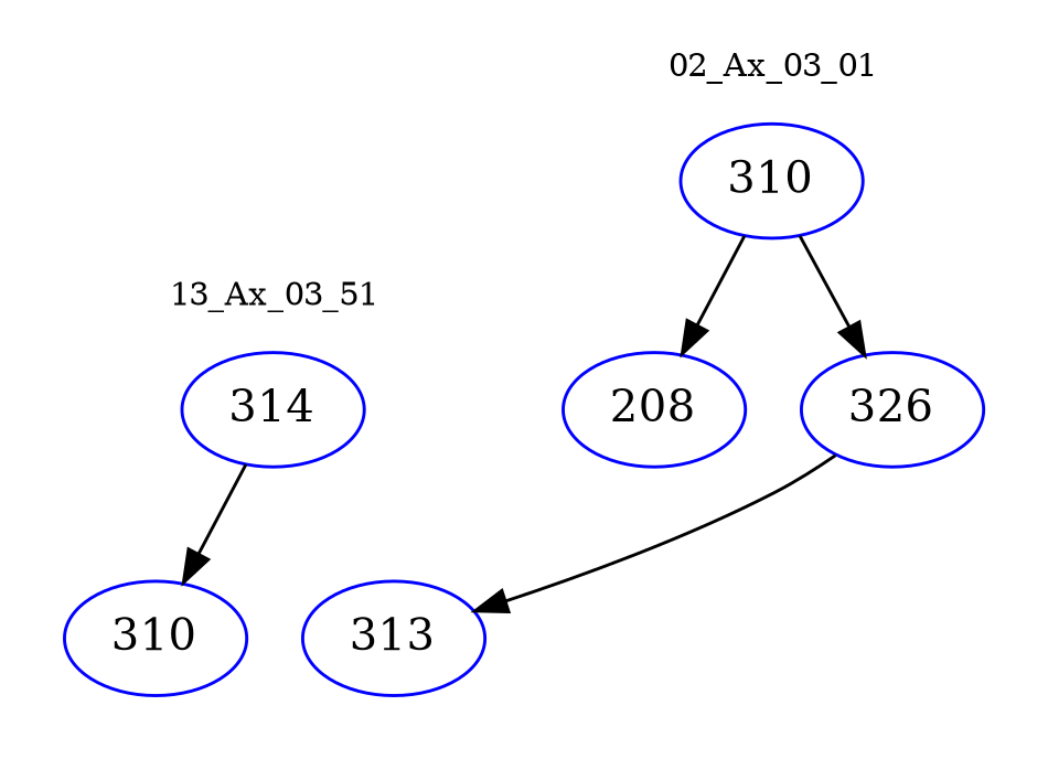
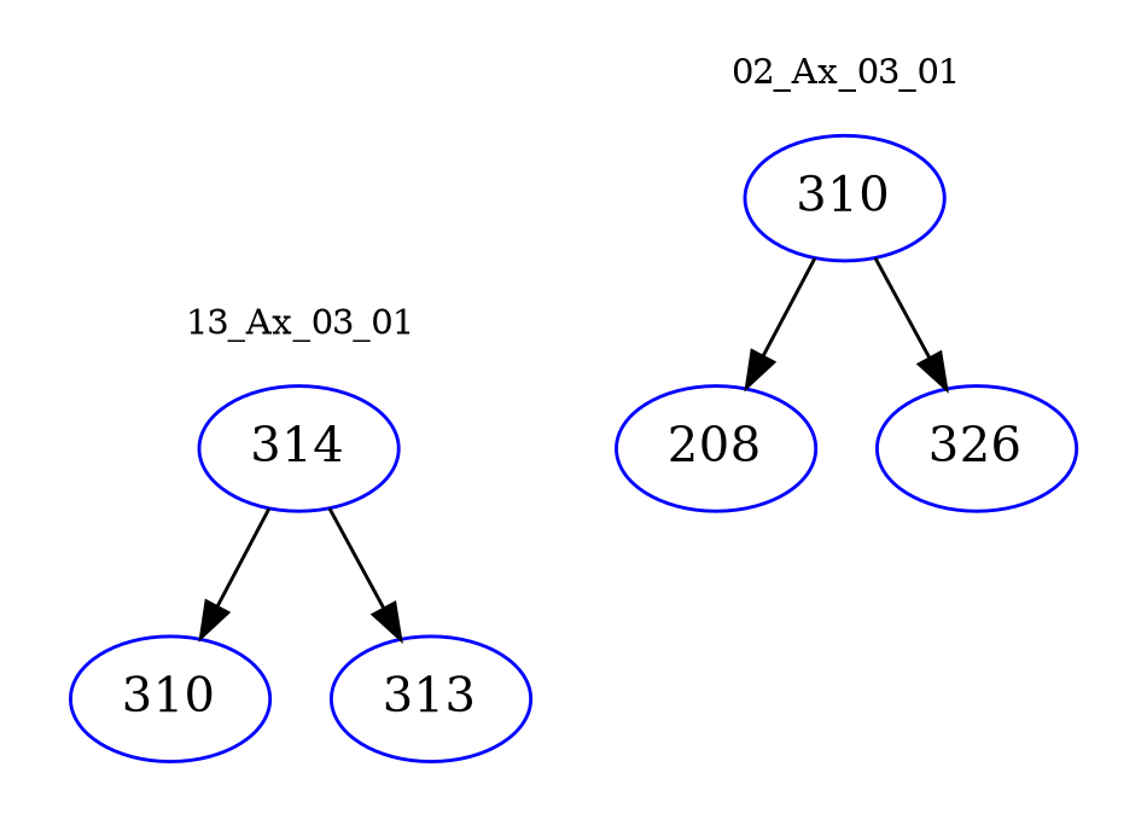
  digraph {
    node [color=blue]
    edge [color=black]
    n1 [label=314]
    n2 [label=310]
    n3 [label=313]
    n4 [label=310]
    n5 [label=208]
    n6 [label=326]
    subgraph cluster_1 {
      color=white
      fontsize=10
-     label="13_Ax_03_51"
+     label="13_Ax_03_01"
      n1
      n2
      n3
    }
    subgraph cluster_2 {
      color=white
      fontsize=10
      label="02_Ax_03_01"
      n4
      n5
      n6
    }
    n1 -> n2
-   n6 -> n3
+   n1 -> n3
    n4 -> n5
    n4 -> n6
  }
